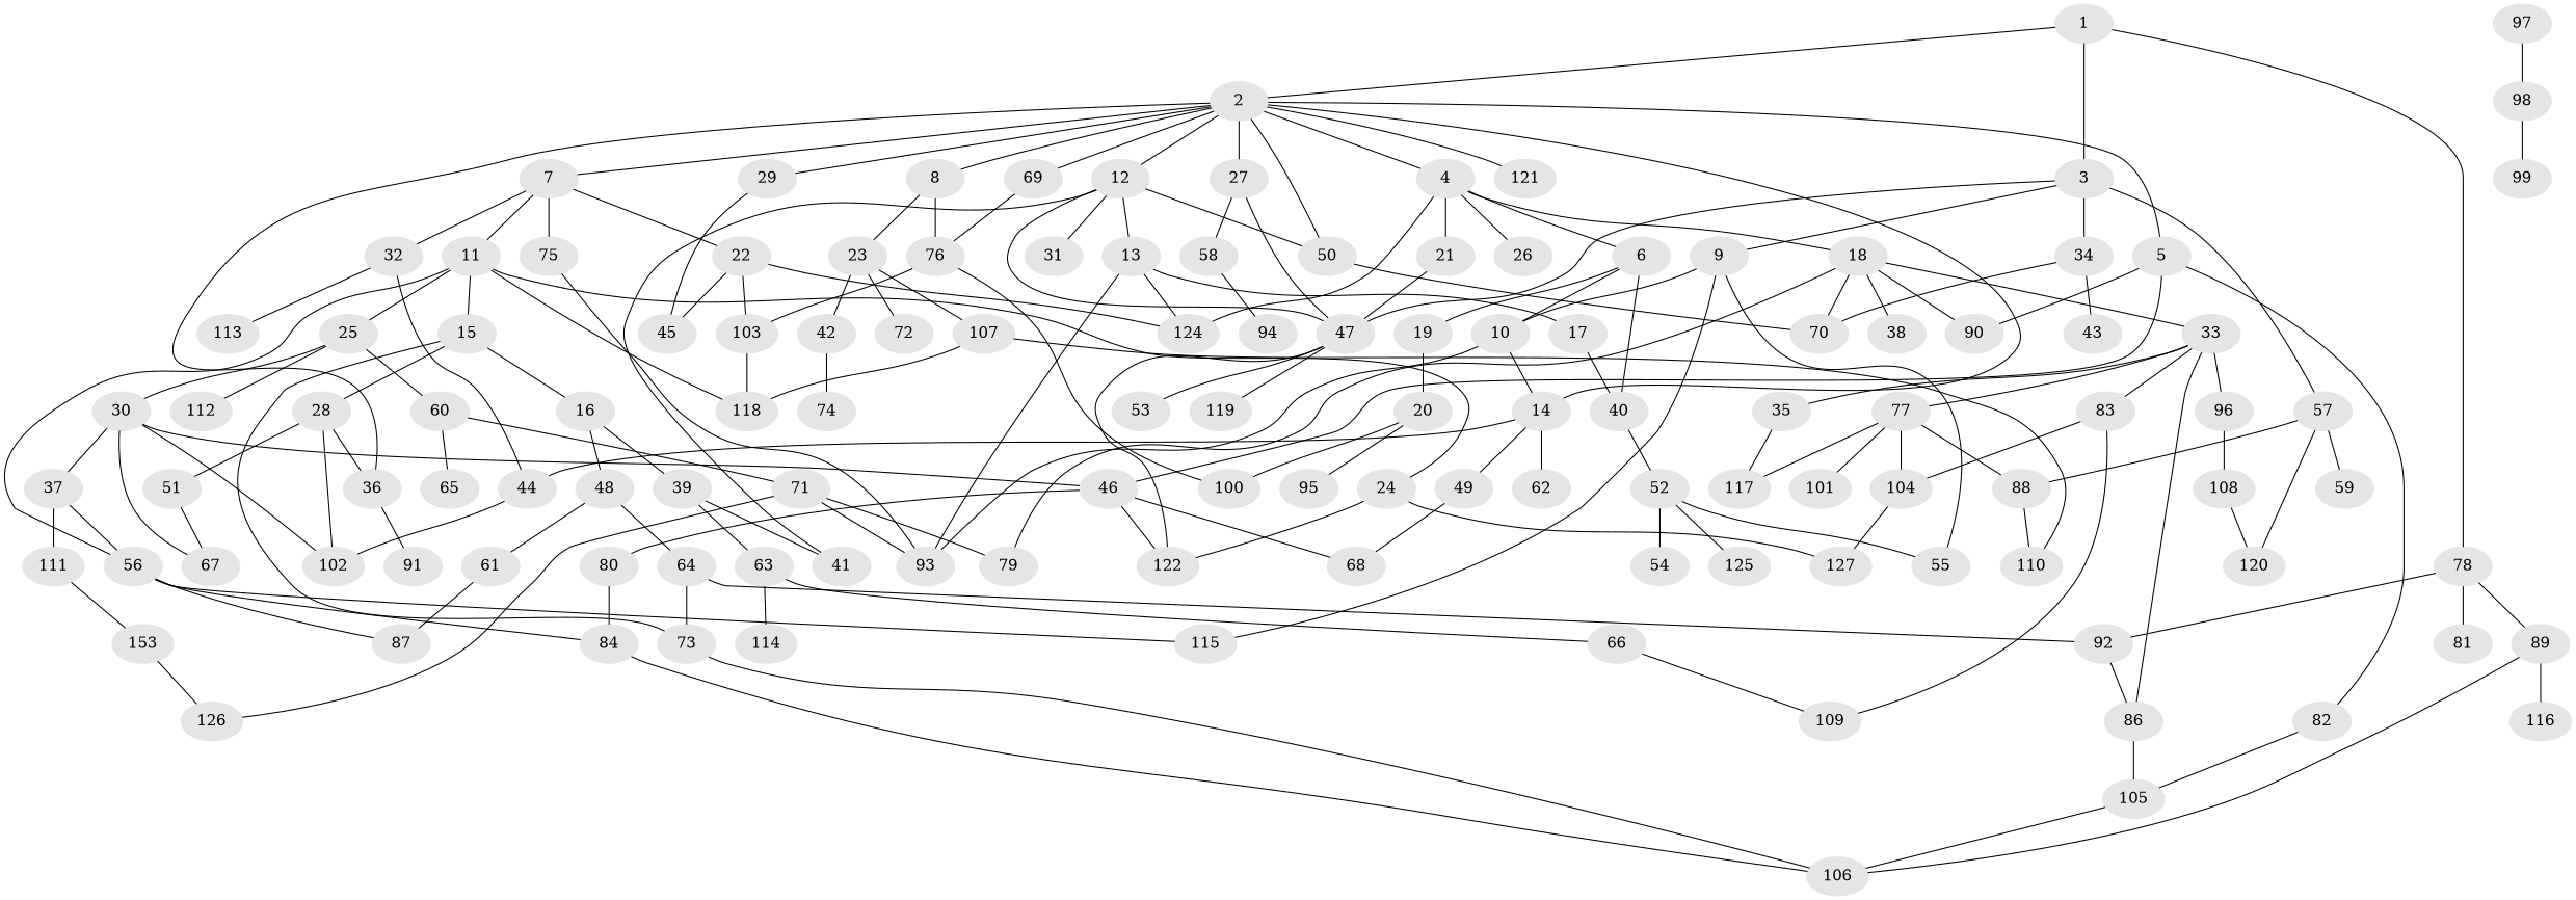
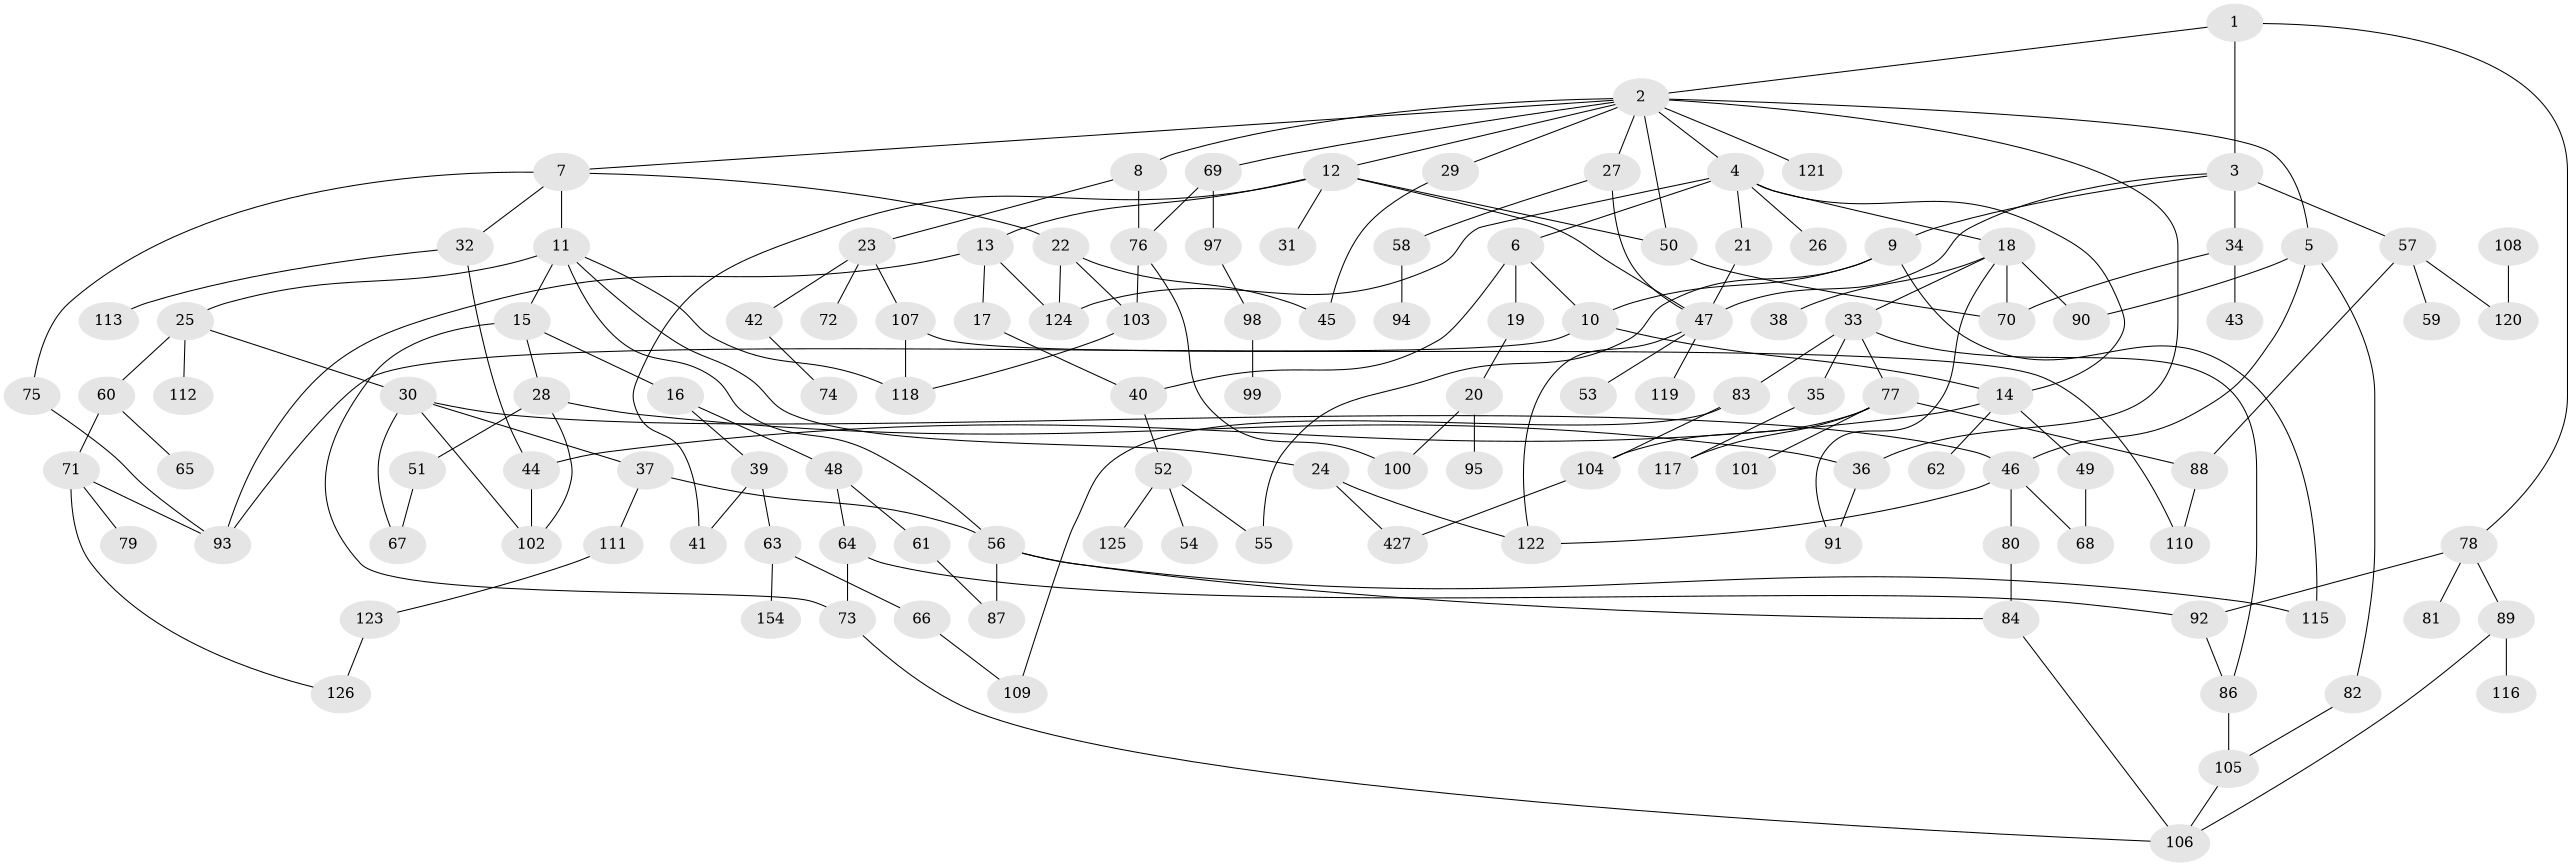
  graph {
    node [color=gray90 style=filled]
    1
    2
    3
    78
    4
    5
    7
    8
    12
    14
    27
    29
    36
    50
    69
    121
    9
    34
    47
    57
    92
    81
    89
    6
    18
    21
    26
    124
    46
    82
    90
    11
    22
    32
    75
    23
    76
    13
    31
    41
    44
    49
    62
    58
    45
    91
    70
    97
    10
    55
    115
    43
    122
    53
    119
    59
    88
    120
    19
    40
    33
    38
    79
    68
    80
    105
    93
    20
    52
    15
    24
    25
    56
    118
    103
    113
    42
    72
    107
    100
    16
    28
    73
-   127
+   127 [label=427]
    30
    60
    112
    84
    87
    17
    102
    39
    48
    51
    106
    63
    61
    64
    35
    77
    83
    86
-   96
    95
    74
    110
    37
    67
    65
    71
    94
    111
    117
    101
    104
    109
    108
-   123 [label=153]
+   123
    66
-   114
+   114 [label=154]
    54
    125
    126
    98
    116
    99
    1 -- 2
    1 -- 3
    1 -- 78
    2 -- 4
    2 -- 5
    2 -- 7
    2 -- 8
    2 -- 12
-   2 -- 14
+   4 -- 14
    2 -- 27
    2 -- 29
    2 -- 36
    2 -- 50
    2 -- 69
    2 -- 121
    3 -- 9
    3 -- 34
    3 -- 47
    3 -- 57
    78 -- 92
    78 -- 81
    78 -- 89
    4 -- 6
    4 -- 18
    4 -- 21
    4 -- 26
    4 -- 124
    5 -- 46
    5 -- 82
    5 -- 90
    7 -- 11
    7 -- 22
    7 -- 32
    7 -- 75
    8 -- 23
    8 -- 76
    12 -- 50
    12 -- 47
    12 -- 13
    12 -- 31
    12 -- 41
    14 -- 44
    14 -- 49
    14 -- 62
    27 -- 47
    27 -- 58
    29 -- 45
    36 -- 91
    50 -- 70
    69 -- 76
+   69 -- 97
    9 -- 10
    9 -- 55
    9 -- 115
    34 -- 70
    34 -- 43
    47 -- 122
    47 -- 53
    47 -- 119
    57 -- 59
    57 -- 88
    57 -- 120
    92 -- 86
    89 -- 106
    89 -- 116
    6 -- 10
    6 -- 19
    6 -- 40
    18 -- 90
    18 -- 70
    18 -- 33
    18 -- 38
-   18 -- 79
+   18 -- 91
    21 -- 47
    46 -- 122
    46 -- 68
    46 -- 80
    82 -- 105
    11 -- 15
    11 -- 24
    11 -- 25
    11 -- 56
    11 -- 118
    22 -- 124
    22 -- 45
    22 -- 103
    32 -- 44
    32 -- 113
    75 -- 93
    23 -- 42
    23 -- 72
    23 -- 107
    76 -- 103
    76 -- 100
    13 -- 124
    13 -- 93
    13 -- 17
    44 -- 102
    49 -- 68
    58 -- 94
    97 -- 98
    10 -- 14
    10 -- 93
    88 -- 110
    19 -- 20
    40 -- 52
    33 -- 35
    33 -- 77
    33 -- 83
    33 -- 86
-   33 -- 96
    80 -- 84
    105 -- 106
    20 -- 100
    20 -- 95
    52 -- 55
    52 -- 54
    52 -- 125
    15 -- 16
    15 -- 28
    15 -- 73
    24 -- 122
    24 -- 127
    25 -- 30
    25 -- 60
    25 -- 112
    56 -- 115
    56 -- 84
    56 -- 87
    103 -- 118
    42 -- 74
    107 -- 118
    107 -- 110
    16 -- 39
    16 -- 48
    28 -- 36
    28 -- 102
    28 -- 51
    73 -- 106
    30 -- 46
    30 -- 102
    30 -- 37
    30 -- 67
    60 -- 65
    60 -- 71
    84 -- 106
    17 -- 40
    39 -- 41
    39 -- 63
    48 -- 61
    48 -- 64
    51 -- 67
    63 -- 66
    63 -- 114
    61 -- 87
    64 -- 92
    64 -- 73
    35 -- 117
    77 -- 88
    77 -- 117
    77 -- 101
    77 -- 104
    83 -- 104
    83 -- 109
    86 -- 105
-   96 -- 108
    37 -- 56
    37 -- 111
    71 -- 79
    71 -- 93
    71 -- 126
    111 -- 123
    104 -- 127
    108 -- 120
    123 -- 126
    66 -- 109
    98 -- 99
  }
